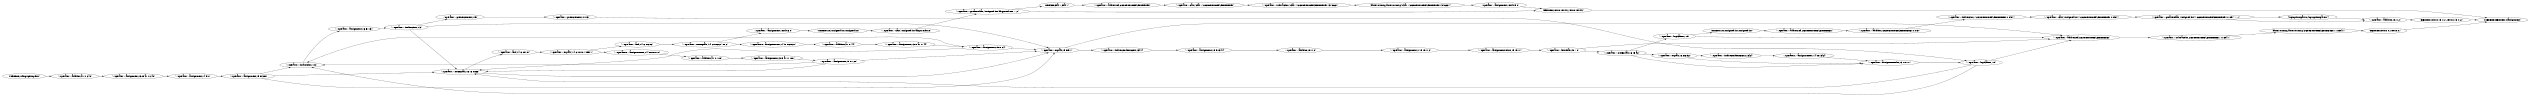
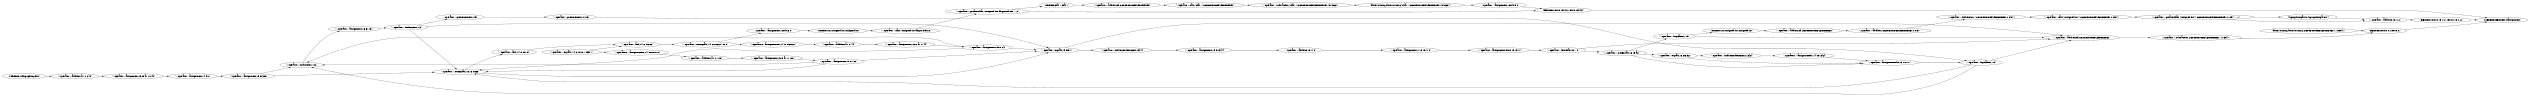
  digraph {
    rankdir=LR
    n1 [label="(<operator>.assignment,v3 = a1 + 240)"]
    n2 [label="(<operator>.assignment,v4 = 0)"]
    n3 [label="(<operator>.assignment,v5 = 388)"]
    n4 [label="(<operator>.addition,a1 + 240)"]
    n5 [label="(<operator>.indirection,*v3)"]
    n6 [label="(<operator>.notEquals,v6 != 0xFF)"]
    n7 [label="(<operator>.equals,v5 == 1)"]
    n8 [label="(<operator>.assignment,v6 = *v3)"]
    n9 [label="(<operator>.and,v4 & 0x101)"]
    n10 [label="(<operator>.addressOf,&GLOBAL_OFFSET_TABLE_)"]
    n11 [label="(<operator>.indirectIndexAccess,v3[1])"]
    n12 [label="(<operator>.indirection,*v3)"]
    n13 [label="(<operator>.preDecrement,--v5)"]
    n14 [label="(<operator>.preIncrement,++v3)"]
    n15 [label="(<operator>.logicalNot,!v5)"]
    n16 [label="(<operator>.subtraction,&GLOBAL_OFFSET_TABLE_ - 116941)"]
    n17 [label="(<operator>.equals,(v4 & 0x101) == 1)"]
    n18 [label="(<operators>.assignmentOr,v4 |= 0x101u)"]
    n19 [label="(<operator>.and,v4 & 0x202)"]
    n20 [label="(<operator>.addition,a1 + 108)"]
    n21 [label="(<operator>.notEquals,(v4 & 0x202) != 2)"]
    n22 [label="(<operator>.assignment,v3 = a1 + 108)"]
    n23 [label="(<operator>.assignment,v5 = 128)"]
    n24 [label="(<operator>.assignment,result = 0)"]
    n25 [label="(<operators>.assignmentOr,v4 |= 0x202u)"]
    n26 [label="(UNKNOWN,unsigned int,unsigned int)"]
    n27 [label="(<operator>.addition,a1 + 44)"]
    n28 [label="(<operator>.cast,(unsigned int)dhcp_verbose)"]
    n29 [label="(<operator>.greaterThan,(unsigned int)dhcp_verbose > 2)"]
    n30 [label="(OFFSET,char *,char *)"]
    n31 [label="(RETURN,return result;,return result;)"]
    n32 [label="(<operator>.addressOf,&GLOBAL_OFFSET_TABLE_)"]
    n33 [label="(METHOD_RETURN,__assignment)"]
    n34 [label="(bb_error_msg,bb_error_msg((char *)&GLOBAL_OFFSET_TABLE_ - 376661))"]
    n35 [label="(<operator>.assignment,result = 0)"]
    n36 [label="(<operator>.subtraction,(char *)&GLOBAL_OFFSET_TABLE_ - 376661)"]
    n37 [label="(<operator>.cast,(char *)&GLOBAL_OFFSET_TABLE_)"]
    n38 [label="(<operator>.assignment,v3 = a1 + 44)"]
    n39 [label="(<operator>.assignment,v5 = 64)"]
    n40 [label="(<operator>.assignment,v9 = v3[1])"]
    n41 [label="(<operator>.addition,v9 + 2)"]
    n42 [label="(<operator>.assignment,v7 = v9 + 2)"]
    n43 [label="(<operator>.assignmentMinus,v5 -= v7)"]
    n44 [label="(<operator>.lessThan,v5 < 0)"]
    n45 [label="(<operator>.notEquals,v6 != a2)"]
    n46 [label="(<operator>.equals,v6 == 52)"]
    n47 [label="(<operator>.assignmentPlus,v3 += v7)"]
    n48 [label="(<operator>.logicalNot,!v9)"]
    n49 [label="(<operator>.indirectIndexAccess,v3[2])"]
    n50 [label="(UNKNOWN,unsigned int,unsigned int)"]
    n51 [label="(<operators>.assignmentOr,v4 |= v3[2])"]
    n52 [label="(<operator>.addressOf,&GLOBAL_OFFSET_TABLE_)"]
    n53 [label="(bb_error_msg,bb_error_msg(&GLOBAL_OFFSET_TABLE_ - 116941))"]
    n54 [label="(RETURN,return 0;,return 0;)"]
    n55 [label="(<operator>.greaterThan,(unsigned int)*(&GLOBAL_OFFSET_TABLE_ + 857) > 1)"]
    n56 [label="(log_option_part_0,log_option_part_0())"]
    n57 [label="(<operator>.addition,v3 + 2)"]
    n58 [label="(RETURN,return v3 + 2;,return v3 + 2;)"]
    n59 [label="(<operator>.cast,(unsigned int)*(&GLOBAL_OFFSET_TABLE_ + 857))"]
    n60 [label="(<operator>.addition,&GLOBAL_OFFSET_TABLE_ + 857)"]
    n61 [label="(<operator>.indirection,*(&GLOBAL_OFFSET_TABLE_ + 857))"]
    n62 [label="(METHOD,udhcp_get_option)"]
    n1 -> n2
    n2 -> n3
    n3 -> n5
    n3 -> n6
-   n3 -> n7
    n4 -> n1
    n5 -> n8
    n6 -> n7
    n6 -> n9
    n7 -> n10
    n7 -> n11
    n8 -> n12
-   n9 -> n17
+   n9 -> n19
    n10 -> n16
    n11 -> n40
    n12 -> n6
    n12 -> n7
    n12 -> n13
    n13 -> n14
    n14 -> n15
    n15 -> n5
    n15 -> n6
    n15 -> n10
-   n16 -> n53
+   n16 -> n54
    n17 -> n18
    n17 -> n19
    n18 -> n20
    n19 -> n21
    n20 -> n22
    n21 -> n24
    n21 -> n25
    n22 -> n23
    n23 -> n5
    n23 -> n6
    n23 -> n7
    n24 -> n26
    n25 -> n27
    n26 -> n28
    n27 -> n38
    n28 -> n29
    n29 -> n30
    n29 -> n31
    n30 -> n32
    n31 -> n33
    n32 -> n37
    n34 -> n35
    n35 -> n31
    n36 -> n34
    n37 -> n36
    n38 -> n39
    n39 -> n5
    n39 -> n6
    n39 -> n7
    n40 -> n41
    n41 -> n42
    n42 -> n43
    n43 -> n44
    n44 -> n10
    n44 -> n45
    n45 -> n46
    n45 -> n47
    n45 -> n48
    n46 -> n47
    n46 -> n49
    n47 -> n15
    n48 -> n10
    n48 -> n50
    n49 -> n51
    n50 -> n52
    n51 -> n47
    n52 -> n60
    n53 -> n54
    n54 -> n33
    n55 -> n56
    n55 -> n57
    n56 -> n57
    n57 -> n58
    n58 -> n33
    n59 -> n55
    n60 -> n61
    n61 -> n59
    n62 -> n4
  }
